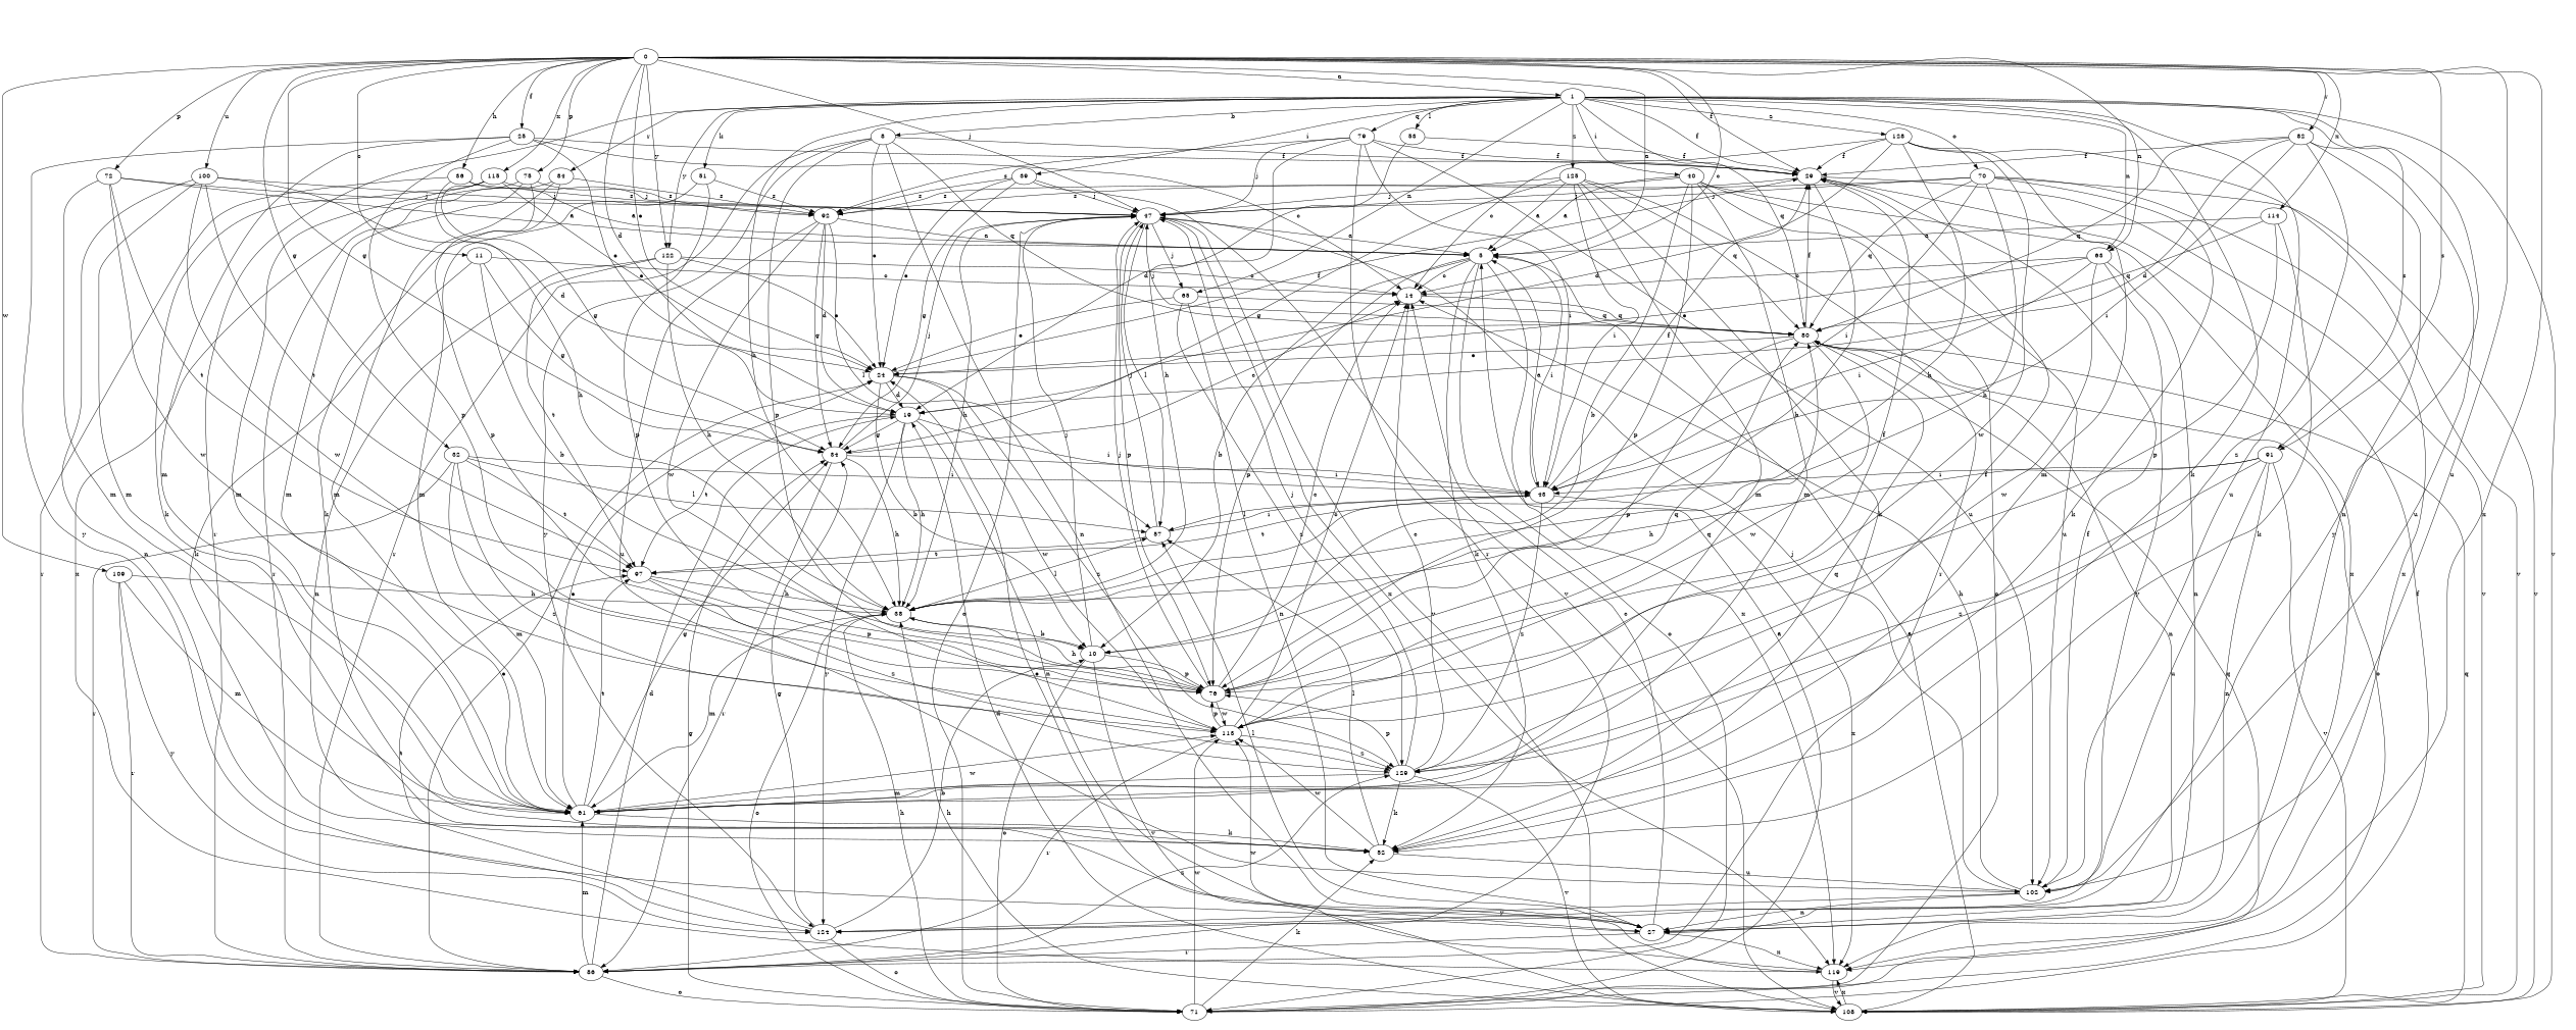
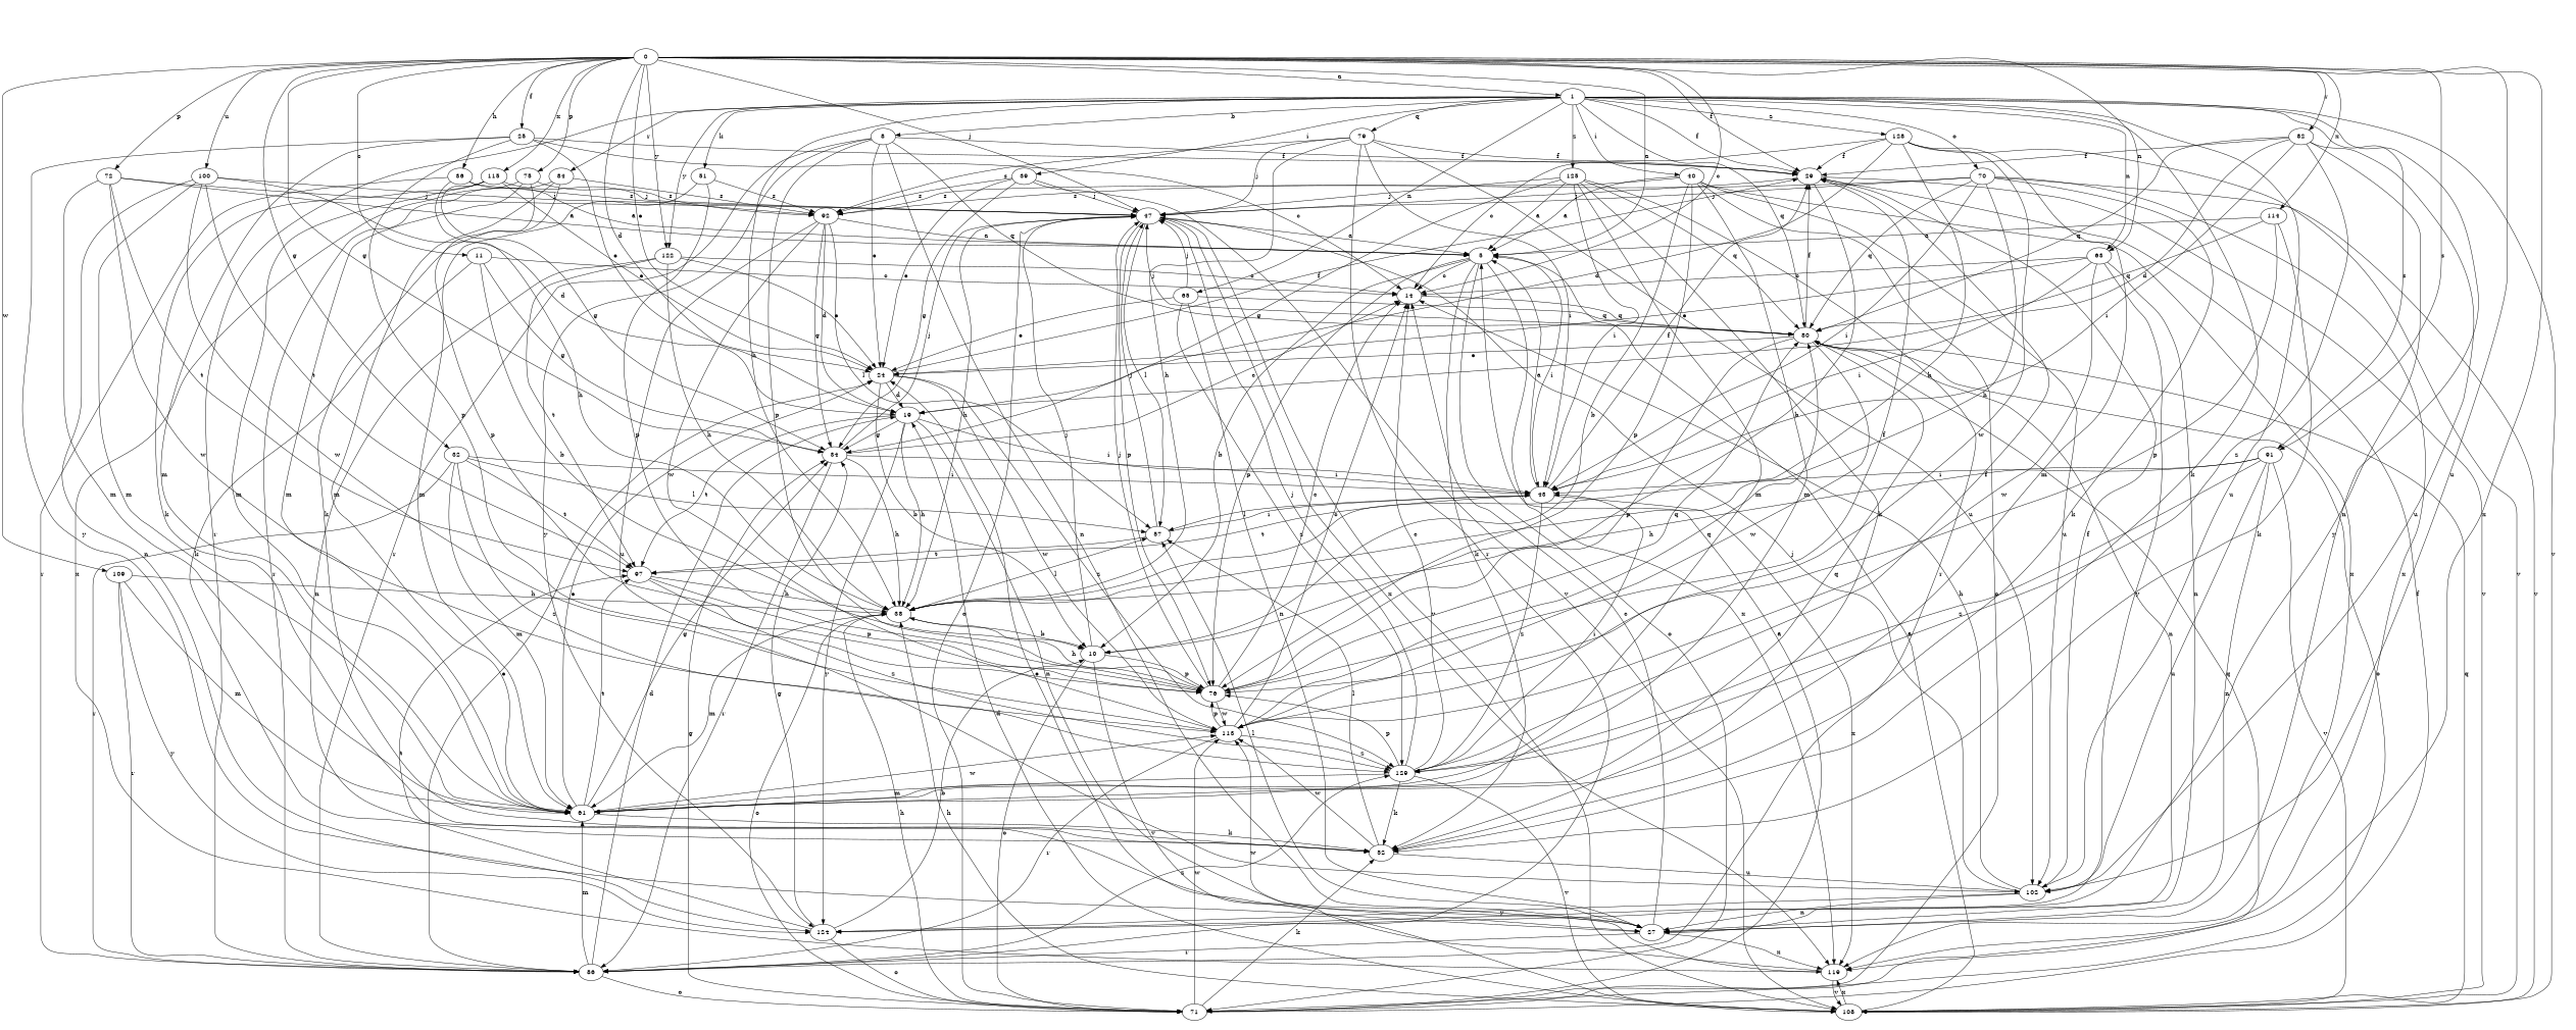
  strict digraph {
    0
    1
    5
    11
    14
    19
    24
    25
    29
    32
    34
    36
    47
    63
    72
    75
    82
    91
    100
    102
    109
    114
    115
    119
    122
    8
    38
    39
    40
    51
    52
-   53
    65
    n34 [label=27]
    70
    79
    80
    84
    86
    108
    125
    128
    10
    43
    71
    76
    124
    97
    113
    129
    61
    57
    92
    0 -> 1 [label=a]
    0 -> 5 [label=a]
    0 -> 11 [label=c]
    0 -> 14 [label=c]
    0 -> 19 [label=d]
    0 -> 24 [label=e]
    0 -> 25 [label=f]
    0 -> 29 [label=f]
    0 -> 32 [label=g]
    0 -> 34 [label=g]
    0 -> 36 [label=h]
    0 -> 47 [label=j]
    0 -> 63 [label=n]
    0 -> 72 [label=p]
    0 -> 75 [label=p]
    0 -> 82 [label=r]
    0 -> 91 [label=s]
    0 -> 100 [label=u]
    0 -> 102 [label=u]
    0 -> 109 [label=w]
    0 -> 114 [label=x]
    0 -> 115 [label=x]
    0 -> 119 [label=x]
    0 -> 122 [label=y]
    1 -> 29 [label=f]
    1 -> 63 [label=n]
    1 -> 91 [label=s]
    1 -> 102 [label=u]
    1 -> 122 [label=y]
    1 -> 8 [label=b]
    1 -> 38 [label=h]
    1 -> 39 [label=i]
    1 -> 40 [label=i]
    1 -> 51 [label=k]
    1 -> 52 [label=k]
-   1 -> 53 [label=l]
    1 -> 65 [label=n]
    1 -> n34 [label=n]
    1 -> 70 [label=o]
    1 -> 79 [label=q]
    1 -> 80 [label=q]
    1 -> 84 [label=r]
    1 -> 86 [label=r]
    1 -> 108 [label=v]
    1 -> 125 [label=z]
    1 -> 128 [label=z]
    5 -> 14 [label=c]
    5 -> 119 [label=x]
    5 -> 52 [label=k]
    5 -> 10 [label=b]
    5 -> 43 [label=i]
    5 -> 71 [label=o]
    5 -> 76 [label=p]
    11 -> 14 [label=c]
    11 -> 34 [label=g]
    11 -> 52 [label=k]
    11 -> 10 [label=b]
    14 -> 80 [label=q]
    19 -> 34 [label=g]
    19 -> 38 [label=h]
    19 -> n34 [label=n]
    19 -> 43 [label=i]
    19 -> 124 [label=y]
    19 -> 97 [label=t]
    24 -> 19 [label=d]
    24 -> 29 [label=f]
    24 -> 10 [label=b]
    24 -> 113 [label=w]
    24 -> 129 [label=z]
    25 -> 14 [label=c]
    25 -> 24 [label=e]
    25 -> 29 [label=f]
    25 -> 76 [label=p]
    25 -> 124 [label=y]
    25 -> 61 [label=m]
    29 -> 47 [label=j]
    29 -> 108 [label=v]
    29 -> 10 [label=b]
    32 -> 86 [label=r]
    32 -> 43 [label=i]
    32 -> 97 [label=t]
    32 -> 129 [label=z]
    32 -> 61 [label=m]
    32 -> 57 [label=l]
    34 -> 14 [label=c]
    34 -> 47 [label=j]
    34 -> 38 [label=h]
    34 -> 86 [label=r]
    34 -> 43 [label=i]
    36 -> 5 [label=a]
    36 -> 38 [label=h]
    36 -> 86 [label=r]
    36 -> 92 [label=s]
    47 -> 5 [label=a]
    47 -> 119 [label=x]
    47 -> 38 [label=h]
    47 -> 108 [label=v]
    47 -> 71 [label=o]
    47 -> 76 [label=p]
    47 -> 57 [label=l]
    63 -> 14 [label=c]
    63 -> 24 [label=e]
    63 -> n34 [label=n]
    63 -> 43 [label=i]
    63 -> 124 [label=y]
    63 -> 113 [label=w]
    72 -> 5 [label=a]
    72 -> 47 [label=j]
    72 -> 97 [label=t]
    72 -> 113 [label=w]
    72 -> 61 [label=m]
    75 -> 119 [label=x]
    75 -> 76 [label=p]
    75 -> 61 [label=m]
    75 -> 92 [label=s]
    82 -> 19 [label=d]
    82 -> 29 [label=f]
    82 -> 102 [label=u]
    82 -> 80 [label=q]
    82 -> 43 [label=i]
    82 -> 124 [label=y]
    82 -> 129 [label=z]
    91 -> 102 [label=u]
    91 -> 38 [label=h]
    91 -> n34 [label=n]
    91 -> 108 [label=v]
    91 -> 43 [label=i]
    91 -> 129 [label=z]
    100 -> 19 [label=d]
    100 -> 47 [label=j]
    100 -> n34 [label=n]
    100 -> 97 [label=t]
    100 -> 113 [label=w]
    100 -> 61 [label=m]
    102 -> 14 [label=h]
    102 -> 29 [label=f]
    102 -> 47 [label=j]
    102 -> n34 [label=n]
    102 -> 124 [label=y]
    109 -> 38 [label=h]
    109 -> 86 [label=r]
    109 -> 124 [label=y]
    109 -> 61 [label=m]
    114 -> 5 [label=a]
    114 -> 52 [label=k]
    114 -> 80 [label=q]
    114 -> 76 [label=p]
    115 -> 24 [label=e]
    115 -> 34 [label=g]
    115 -> 47 [label=j]
    115 -> 52 [label=k]
    115 -> 61 [label=m]
    119 -> 24 [label=e]
    119 -> 108 [label=v]
    119 -> 113 [label=w]
    122 -> 14 [label=c]
    122 -> 24 [label=e]
    122 -> 38 [label=h]
    122 -> n34 [label=n]
    122 -> 97 [label=t]
    8 -> 24 [label=e]
    8 -> 29 [label=f]
    8 -> n34 [label=n]
    8 -> 80 [label=q]
    8 -> 86 [label=r]
    8 -> 76 [label=p]
    8 -> 124 [label=y]
    38 -> 10 [label=b]
    38 -> 71 [label=o]
    38 -> 61 [label=m]
    38 -> 57 [label=l]
    39 -> 24 [label=e]
    39 -> 34 [label=g]
    39 -> 47 [label=j]
    39 -> 108 [label=v]
    39 -> 92 [label=s]
    40 -> 5 [label=a]
    40 -> 102 [label=u]
    40 -> 119 [label=x]
    40 -> 10 [label=b]
    40 -> 71 [label=o]
    40 -> 76 [label=p]
    40 -> 61 [label=m]
    40 -> 92 [label=s]
    51 -> 76 [label=p]
    51 -> 61 [label=m]
    51 -> 92 [label=s]
    52 -> 102 [label=u]
    52 -> 113 [label=w]
    52 -> 57 [label=l]
-   53 -> 19 [label=d]
-   53 -> 29 [label=f]
    65 -> 24 [label=e]
-   47 -> 65 [label=j]
+   65 -> 47 [label=j]
    65 -> n34 [label=n]
    65 -> 80 [label=q]
    65 -> 129 [label=z]
    n34 -> 14 [label=c]
    n34 -> 119 [label=x]
    n34 -> 86 [label=r]
    n34 -> 57 [label=l]
    70 -> 47 [label=j]
    70 -> 119 [label=x]
    70 -> 38 [label=h]
    70 -> 52 [label=k]
    70 -> 80 [label=q]
    70 -> 108 [label=v]
    70 -> 43 [label=i]
    70 -> 92 [label=s]
    79 -> 29 [label=f]
    79 -> 47 [label=j]
    79 -> 102 [label=u]
    79 -> 38 [label=h]
    79 -> 86 [label=r]
    79 -> 43 [label=i]
    79 -> 92 [label=s]
    80 -> 24 [label=e]
    80 -> 29 [label=f]
    80 -> 47 [label=j]
    80 -> n34 [label=n]
    80 -> 71 [label=o]
    80 -> 76 [label=p]
    80 -> 113 [label=w]
    84 -> 52 [label=k]
    84 -> 86 [label=r]
    84 -> 61 [label=m]
    84 -> 92 [label=s]
    86 -> 19 [label=d]
    86 -> 24 [label=e]
    86 -> 71 [label=o]
    86 -> 129 [label=z]
    86 -> 61 [label=m]
    108 -> 5 [label=a]
    108 -> 19 [label=d]
    108 -> 119 [label=x]
    108 -> 38 [label=h]
    108 -> 80 [label=q]
    125 -> 5 [label=a]
    125 -> 34 [label=g]
    125 -> 47 [label=j]
    125 -> 52 [label=k]
    125 -> 80 [label=q]
    125 -> 86 [label=r]
    125 -> 43 [label=i]
    125 -> 61 [label=m]
    128 -> 14 [label=c]
    128 -> 19 [label=d]
    128 -> 29 [label=f]
    128 -> 38 [label=h]
    128 -> 108 [label=v]
    128 -> 113 [label=w]
    128 -> 61 [label=m]
    10 -> 47 [label=j]
    10 -> 108 [label=v]
    10 -> 71 [label=o]
    10 -> 76 [label=p]
    43 -> 5 [label=a]
    43 -> 29 [label=f]
    43 -> 119 [label=x]
    43 -> 97 [label=t]
    43 -> 129 [label=z]
    43 -> 57 [label=l]
    71 -> 5 [label=a]
    71 -> 29 [label=f]
    71 -> 34 [label=g]
    71 -> 38 [label=h]
    71 -> 52 [label=k]
    71 -> 80 [label=q]
    71 -> 113 [label=w]
    76 -> 14 [label=c]
    76 -> 29 [label=f]
    76 -> 47 [label=j]
    76 -> 38 [label=h]
    76 -> 80 [label=q]
    76 -> 113 [label=w]
    124 -> 34 [label=g]
    124 -> 10 [label=b]
    124 -> 71 [label=o]
    124 -> 97 [label=t]
    97 -> 38 [label=h]
    97 -> 76 [label=p]
    97 -> 129 [label=z]
    113 -> 14 [label=c]
    113 -> 80 [label=q]
    113 -> 86 [label=r]
    113 -> 76 [label=p]
    113 -> 129 [label=z]
    129 -> 14 [label=c]
    129 -> 29 [label=f]
    129 -> 47 [label=j]
    129 -> 52 [label=k]
    129 -> 108 [label=v]
+   129 -> 43 [label=i]
    129 -> 76 [label=p]
    129 -> 61 [label=m]
    61 -> 24 [label=e]
    61 -> 34 [label=g]
    61 -> 52 [label=k]
    61 -> 80 [label=q]
    61 -> 97 [label=t]
    61 -> 113 [label=w]
    57 -> 47 [label=j]
    57 -> 43 [label=i]
    57 -> 97 [label=t]
    92 -> 5 [label=a]
    92 -> 19 [label=d]
    92 -> 34 [label=g]
    92 -> 102 [label=u]
    92 -> 113 [label=w]
    92 -> 57 [label=l]
  }
